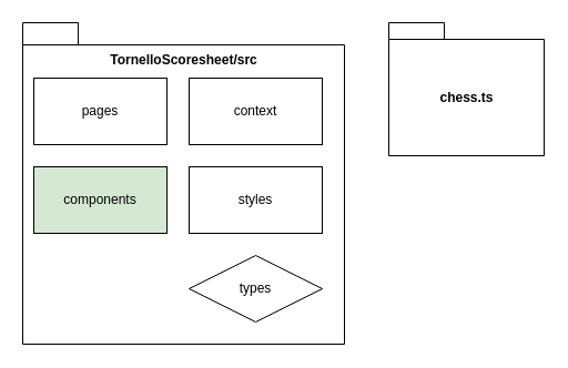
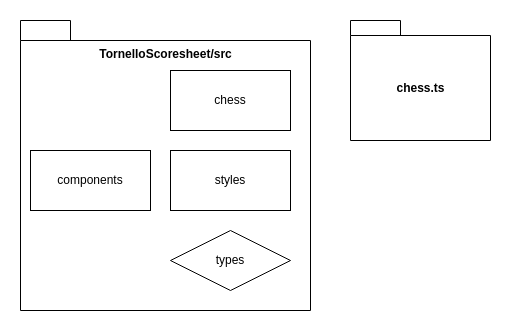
  <mxCell id="0" />
  <mxCell id="1" parent="0" />
  <mxCell id="2" value="TornelloScoresheet/src" style="shape=folder;fontStyle=1;tabWidth=50;tabHeight=20;tabPosition=left;html=1;boundedLbl=1;verticalAlign=top;" parent="1" vertex="1"><mxGeometry x="20" y="20" width="290" height="290" as="geometry" /></mxCell>
  <mxCell id="3" value="chess.ts" style="shape=folder;fontStyle=1;tabWidth=50;tabHeight=15;tabPosition=left;html=1;boundedLbl=1;verticalAlign=middle;" parent="1" vertex="1"><mxGeometry x="350" y="20" width="140" height="120" as="geometry" /></mxCell>
- <mxCell id="4" value="pages" style="rounded=0;whiteSpace=wrap;html=1;" parent="1" vertex="1"><mxGeometry x="30" y="70" width="120" height="60" as="geometry" /></mxCell>
- <mxCell id="5" value="components" style="rounded=0;whiteSpace=wrap;html=1;fillColor=#d5e8d4;" parent="1" vertex="1"><mxGeometry x="30" y="150" width="120" height="60" as="geometry" /></mxCell>
- <mxCell id="6" value="context" style="rounded=0;whiteSpace=wrap;html=1;" parent="1" vertex="1"><mxGeometry x="170" y="70" width="120" height="60" as="geometry" /></mxCell>
+ <mxCell id="5" value="components" style="rounded=0;whiteSpace=wrap;html=1;" parent="1" vertex="1"><mxGeometry x="30" y="150" width="120" height="60" as="geometry" /></mxCell>
+ <mxCell id="6" value="chess" style="rounded=0;whiteSpace=wrap;html=1;" parent="1" vertex="1"><mxGeometry x="170" y="70" width="120" height="60" as="geometry" /></mxCell>
  <mxCell id="7" value="styles" style="rounded=0;whiteSpace=wrap;html=1;" vertex="1" parent="1"><mxGeometry x="170" y="150" width="120" height="60" as="geometry" /></mxCell>
  <mxCell id="8" value="types" style="rhombus;whiteSpace=wrap;html=1;" vertex="1" parent="1"><mxGeometry x="170" y="230" width="120" height="60" as="geometry" /></mxCell>
